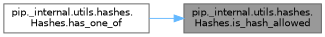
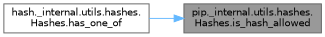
  digraph {
    rankdir=RL
    node [fontname=Helvetica fontsize=10 shape=box style=filled]
    n1 [color=gray40 fillcolor=grey60 fontcolor=black height=0.2 label="pip._internal.utils.hashes.\lHashes.is_hash_allowed" width=0.4]
-   n2 [color=grey40 fillcolor=white height=0.2 label="pip._internal.utils.hashes.\lHashes.has_one_of" width=0.4]
+   n2 [color=grey40 fillcolor=white height=0.2 label="hash._internal.utils.hashes.\lHashes.has_one_of" width=0.4]
    n1 -> n2 [color=steelblue1 dir=back fontname=Helvetica fontsize=10 labelfontname=Helvetica labelfontsize=10 style=solid]
  }
